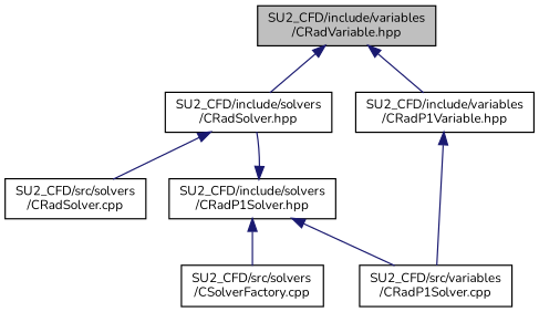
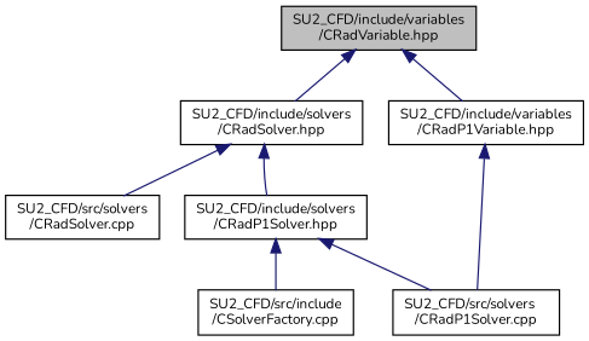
  digraph {
    fontname=Nunito
    node [color=black fillcolor=white fontname=Nunito fontsize=10 shape=record style=filled]
    edge [color=midnightblue dir=back fontname=Nunito fontsize=10 labelfontname=Helvetica labelfontsize=10 style=solid]
    n1 [fillcolor=grey75 fontcolor=black height=0.2 label="SU2_CFD/include/variables\l/CRadVariable.hpp" width=0.4]
    n2 [height=0.2 label="SU2_CFD/include/solvers\l/CRadSolver.hpp" width=0.4]
    n3 [height=0.2 label="SU2_CFD/include/variables\l/CRadP1Variable.hpp" width=0.4]
    n4 [height=0.2 label="SU2_CFD/src/solvers\l/CRadSolver.cpp" width=0.4]
    n5 [height=0.2 label="SU2_CFD/include/solvers\l/CRadP1Solver.hpp" width=0.4]
-   n6 [height=0.2 label="SU2_CFD/src/variables\l/CRadP1Solver.cpp" width=0.4]
-   n7 [height=0.2 label="SU2_CFD/src/solvers\l/CSolverFactory.cpp" width=0.4]
+   n6 [height=0.2 label="SU2_CFD/src/solvers\l/CRadP1Solver.cpp" width=0.4]
+   n7 [height=0.2 label="SU2_CFD/src/include\l/CSolverFactory.cpp" width=0.4]
    n1 -> n2
    n1 -> n3
    n2 -> n4
-   n5 -> n2
+   n2 -> n5
    n3 -> n6
    n5 -> n6
    n5 -> n7
  }
